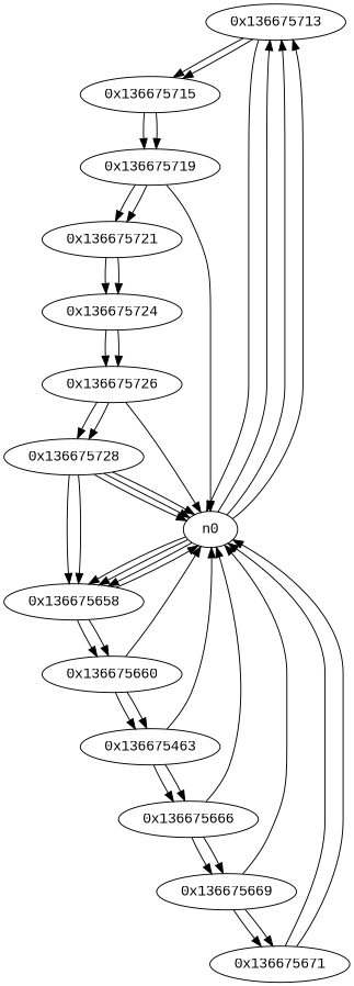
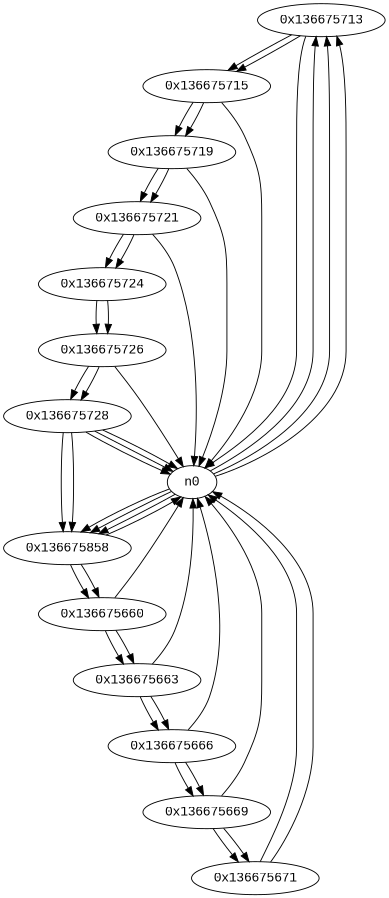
  digraph {
    fontname="Liberation Mono"
    node [fontname="Liberation Mono"]
    edge [fontname="Liberation Mono"]
    n1 [label="0x136675713"]
    n2 [label="0x136675715"]
    n0
    n3 [label="0x136675719"]
-   n8 [label="0x136675658"]
+   n8 [label="0x136675858"]
    n4 [label="0x136675721"]
    n5 [label="0x136675724"]
    n6 [label="0x136675726"]
    n7 [label="0x136675728"]
    n9 [label="0x136675660"]
-   n10 [label="0x136675463"]
+   n10 [label="0x136675663"]
    n11 [label="0x136675666"]
    n12 [label="0x136675669"]
    n13 [label="0x136675671"]
    n1 -> n2
    n1 -> n2
    n1 -> n0
+   n2 -> n0
    n2 -> n3
    n2 -> n3
    n0 -> n1
    n0 -> n1
    n0 -> n1
    n0 -> n8
    n0 -> n8
    n0 -> n8
    n3 -> n0
    n3 -> n4
    n3 -> n4
    n8 -> n0
    n8 -> n9
    n8 -> n9
+   n4 -> n0
    n4 -> n5
    n4 -> n5
    n5 -> n6
    n5 -> n6
    n6 -> n0
    n6 -> n7
    n6 -> n7
    n7 -> n0
    n7 -> n0
    n7 -> n0
    n7 -> n8
    n7 -> n8
    n9 -> n0
    n9 -> n10
    n9 -> n10
    n10 -> n0
    n10 -> n11
    n10 -> n11
    n11 -> n0
    n11 -> n12
    n11 -> n12
    n12 -> n0
    n12 -> n13
    n12 -> n13
    n13 -> n0
    n13 -> n0
  }
